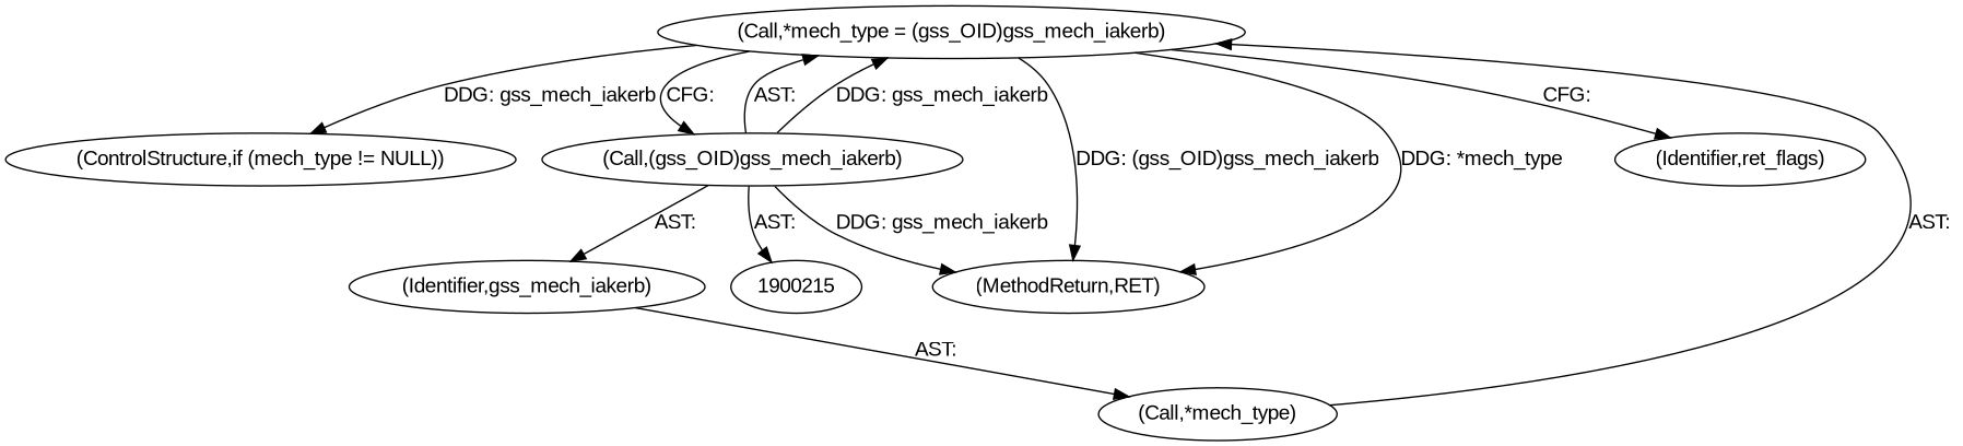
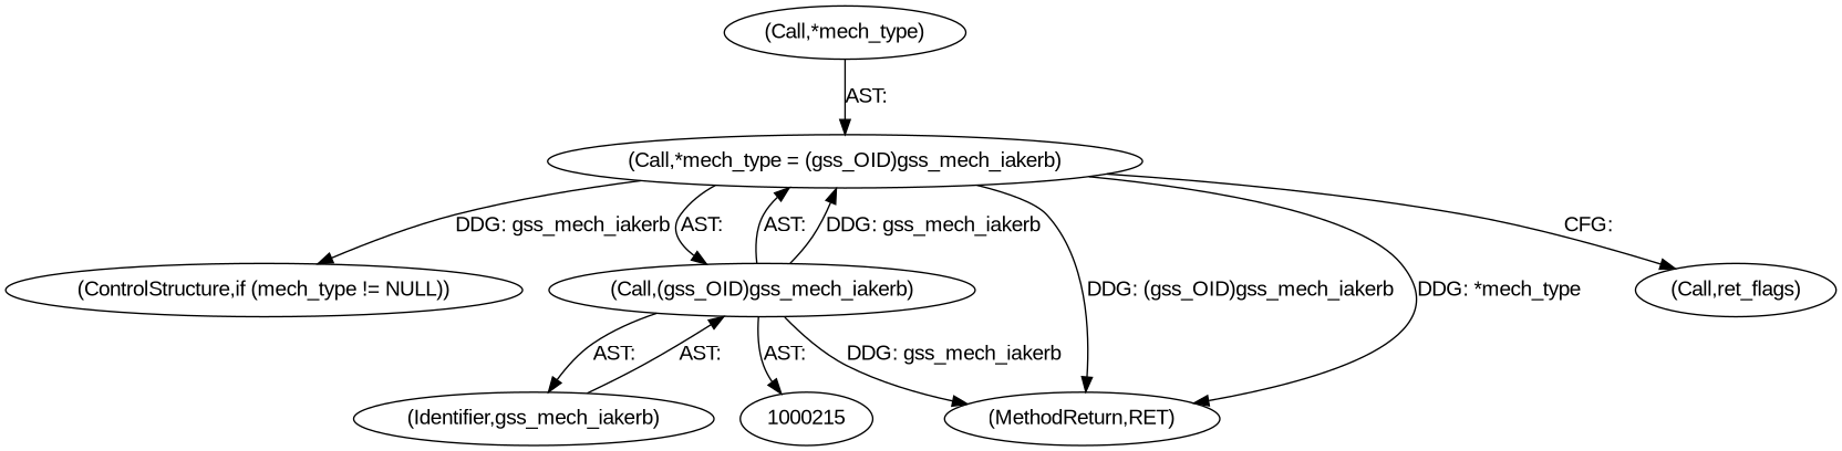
  digraph {
    fontname="Liberation Sans"
    node [fontname="Liberation Sans"]
    edge [fontname="Liberation Sans"]
    n1 [label="(Call,*mech_type = (gss_OID)gss_mech_iakerb)"]
    n2 [label="(Call,(gss_OID)gss_mech_iakerb)"]
    n3 [label="(ControlStructure,if (mech_type != NULL))"]
    n4 [label="(MethodReturn,RET)"]
-   n5 [label="(Identifier,ret_flags)"]
+   n5 [label="(Call,ret_flags)"]
    n6 [label="(Identifier,gss_mech_iakerb)"]
-   1000215 [label=1900215]
+   1000215
    n8 [label="(Call,*mech_type)"]
-   n1 -> n2 [label="CFG: "]
+   n1 -> n2 [label="AST: "]
    n1 -> n3 [label="DDG: gss_mech_iakerb"]
    n1 -> n4 [label="DDG: (gss_OID)gss_mech_iakerb"]
    n1 -> n4 [label="DDG: *mech_type"]
    n1 -> n5 [label="CFG: "]
    n2 -> n1 [label="AST: "]
    n2 -> n1 [label="DDG: gss_mech_iakerb"]
    n2 -> n4 [label="DDG: gss_mech_iakerb"]
    n2 -> n6 [label="AST: "]
    n2 -> 1000215 [label="AST: "]
-   n6 -> n8 [label="AST: "]
+   n6 -> n2 [label="AST: "]
    n8 -> n1 [label="AST: "]
  }
